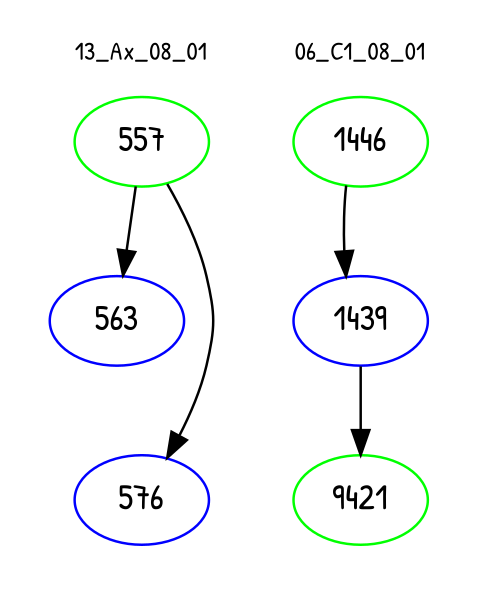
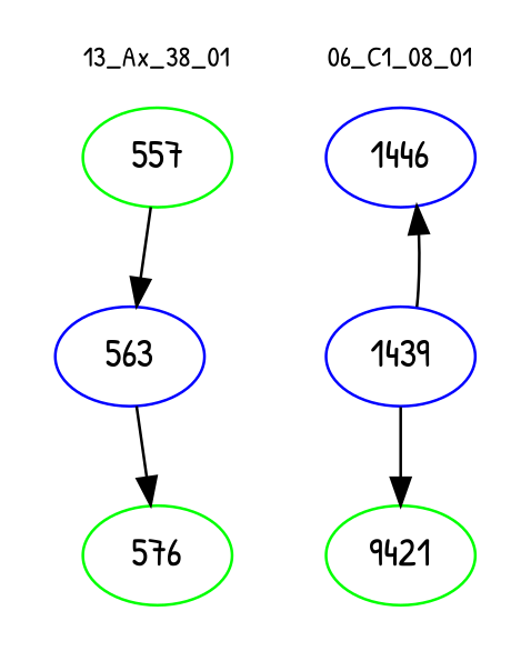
  digraph {
    fontname="Patrick Hand"
    node [color=green fontname="Patrick Hand"]
    edge [color=black fontname="Patrick Hand"]
    n1 [label=557]
    n2 [color=blue label=563]
-   n3 [color=blue label=576]
-   n4 [label=1446]
+   n3 [label=576]
+   n4 [color=blue label=1446]
    n5 [color=blue label=1439]
    n6 [label=9421]
    subgraph cluster_1 {
      color=white
      fontsize=10
-     label="13_Ax_08_01"
+     label="13_Ax_38_01"
      n1
      n2
      n3
    }
    subgraph cluster_2 {
      color=white
      fontsize=10
      label="06_C1_08_01"
      n4
      n5
      n6
    }
    n1 -> n2
-   n1 -> n3
-   n4 -> n5
+   n2 -> n3
+   n5 -> n4
    n5 -> n6
  }
